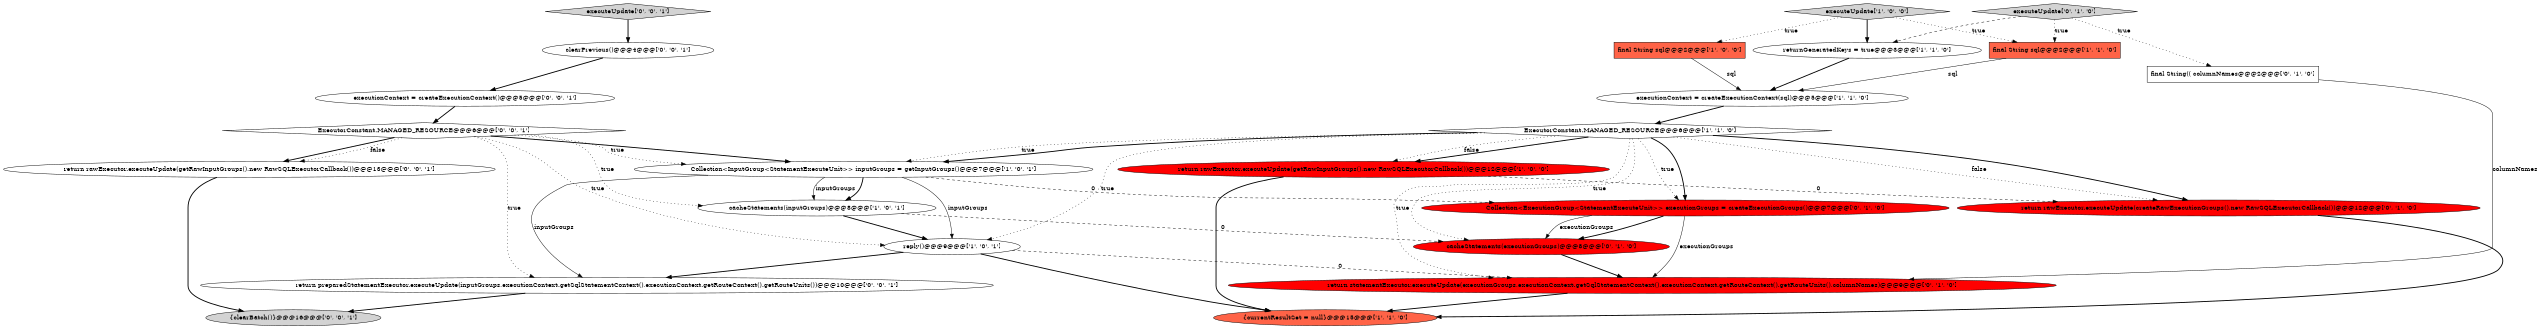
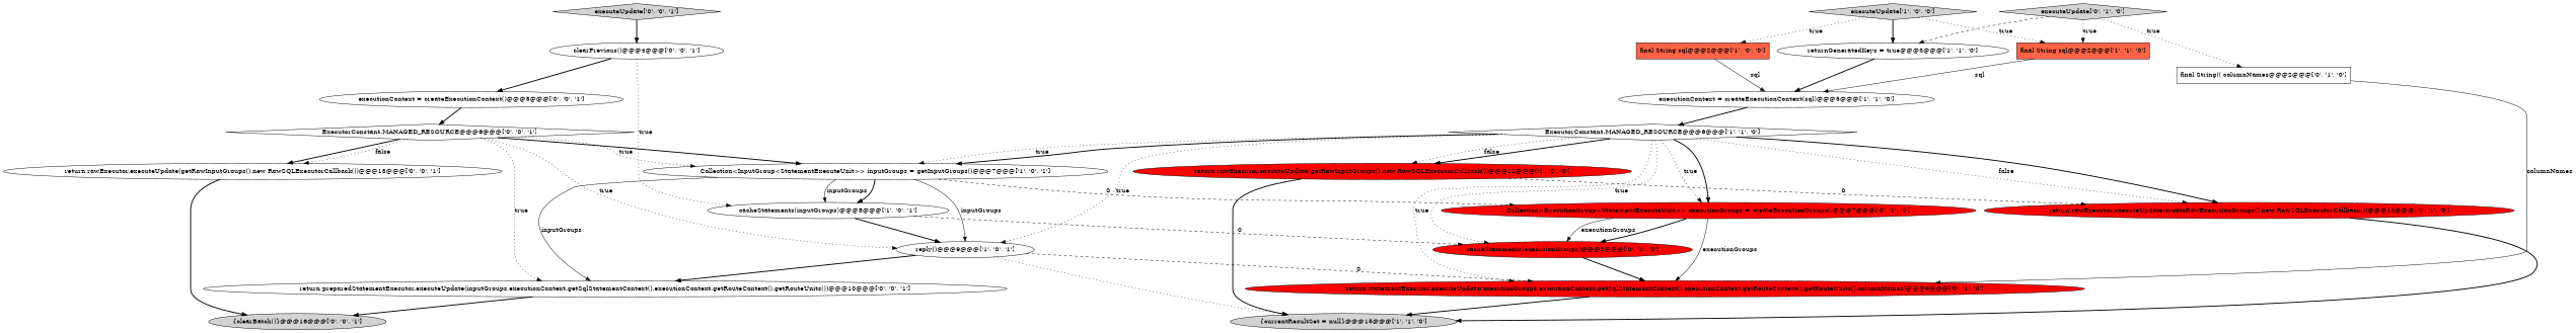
  digraph {
    node [fillcolor=white shape=ellipse style=filled]
    edge [style=bold]
    n1 [label="clearPrevious()@@@4@@@['0', '0', '1']"]
    n2 [label="executionContext = createExecutionContext()@@@5@@@['0', '0', '1']"]
    n3 [label="ExecutorConstant.MANAGED_RESOURCE@@@6@@@['0', '0', '1']" shape=diamond]
    n4 [fillcolor=tomato label="final String sql@@@2@@@['1', '1', '0']" shape=box]
    n5 [label="executionContext = createExecutionContext(sql)@@@5@@@['1', '1', '0']"]
    n6 [label="reply()@@@9@@@['1', '0', '1']"]
    n7 [fillcolor=red label="return statementExecutor.executeUpdate(executionGroups,executionContext.getSqlStatementContext(),executionContext.getRouteContext().getRouteUnits(),columnNames)@@@9@@@['0', '1', '0']"]
-   n8 [fillcolor=tomato label="{currentResultSet = null}@@@15@@@['1', '1', '0']"]
+   n8 [fillcolor=lightgray label="{currentResultSet = null}@@@15@@@['1', '1', '0']"]
    n9 [label="return preparedStatementExecutor.executeUpdate(inputGroups,executionContext.getSqlStatementContext(),executionContext.getRouteContext().getRouteUnits())@@@10@@@['0', '0', '1']"]
    n10 [label="ExecutorConstant.MANAGED_RESOURCE@@@6@@@['1', '1', '0']" shape=diamond]
    n11 [fillcolor=red label="cacheStatements(executionGroups)@@@8@@@['0', '1', '0']"]
    n12 [label="return rawExecutor.executeUpdate(getRawInputGroups(),new RawSQLExecutorCallback())@@@13@@@['0', '0', '1']"]
    n13 [fillcolor=lightgray label="{clearBatch()}@@@16@@@['0', '0', '1']"]
    n14 [fillcolor=red label="return rawExecutor.executeUpdate(getRawInputGroups(),new RawSQLExecutorCallback())@@@12@@@['1', '0', '0']"]
    n15 [label="Collection<InputGroup<StatementExecuteUnit>> inputGroups = getInputGroups()@@@7@@@['1', '0', '1']"]
    n16 [fillcolor=red label="Collection<ExecutionGroup<StatementExecuteUnit>> executionGroups = createExecutionGroups()@@@7@@@['0', '1', '0']"]
    n17 [fillcolor=red label="return rawExecutor.executeUpdate(createRawExecutionGroups(),new RawSQLExecutorCallback())@@@12@@@['0', '1', '0']"]
    n18 [label="cacheStatements(inputGroups)@@@8@@@['1', '0', '1']"]
    n19 [fillcolor=tomato label="final String sql@@@2@@@['1', '0', '0']" shape=box]
    n20 [fillcolor=lightgray label="executeUpdate['1', '0', '0']" shape=diamond]
    n21 [label="returnGeneratedKeys = true@@@3@@@['1', '1', '0']"]
    n22 [fillcolor=lightgray label="executeUpdate['0', '1', '0']" shape=diamond]
    n23 [label="final String(( columnNames@@@2@@@['0', '1', '0']" shape=box]
    n24 [fillcolor=lightgray label="executeUpdate['0', '0', '1']" shape=diamond]
    n1 -> n2
    n2 -> n3
    n3 -> n6 [label=true style=dotted]
    n3 -> n9 [label=true style=dotted]
    n3 -> n12
    n3 -> n12 [label=false style=dotted]
    n3 -> n15 [label=true style=dotted]
    n3 -> n15
-   n3 -> n18 [label=true style=dotted]
+   n1 -> n18 [label=true style=dotted]
    n4 -> n5 [label=sql style=solid]
    n5 -> n10
    n6 -> n7 [label=0 style=dashed]
-   n6 -> n8
+   n6 -> n8 [style=dotted]
    n6 -> n9
    n7 -> n8
    n9 -> n13
    n10 -> n6 [label=true style=dotted]
    n10 -> n7 [label=true style=dotted]
    n10 -> n11 [label=true style=dotted]
    n10 -> n14
    n10 -> n14 [label=false style=dotted]
    n10 -> n15 [label=true style=dotted]
    n10 -> n15
    n10 -> n16
    n10 -> n16 [label=true style=dotted]
    n10 -> n17 [label=false style=dotted]
    n10 -> n17
    n11 -> n7
    n12 -> n13
    n14 -> n8
    n14 -> n17 [label=0 style=dashed]
    n15 -> n6 [label=inputGroups style=solid]
    n15 -> n9 [label=inputGroups style=solid]
    n15 -> n16 [label=0 style=dashed]
    n15 -> n18
    n15 -> n18 [label=inputGroups style=solid]
    n16 -> n7 [label=executionGroups style=solid]
    n16 -> n11
    n16 -> n11 [label=executionGroups style=solid]
    n17 -> n8
    n18 -> n6
    n18 -> n11 [label=0 style=dashed]
    n19 -> n5 [label=sql style=solid]
    n20 -> n4 [label=true style=dotted]
    n20 -> n19 [label=true style=dotted]
    n20 -> n21
    n21 -> n5
    n22 -> n4 [label=true style=dotted]
    n22 -> n21 [style=dashed]
    n22 -> n23 [label=true style=dotted]
    n23 -> n7 [label=columnNames style=solid]
    n24 -> n1
  }
